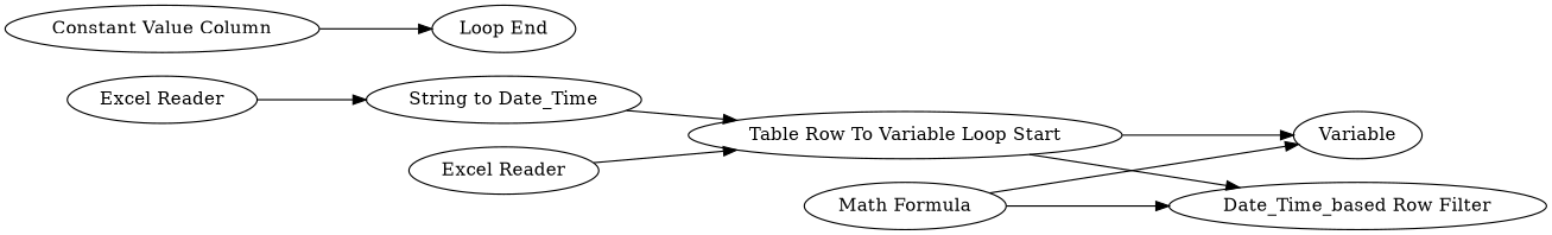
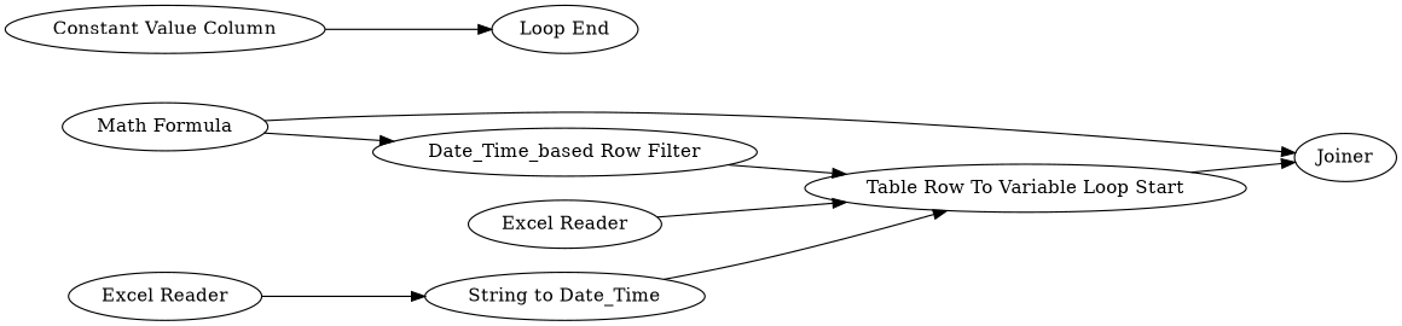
  digraph {
    rankdir=LR
    n1 [label="String to Date_Time"]
    n2 [label="Table Row To Variable Loop Start"]
    n3 [label="Math Formula"]
-   n4 [label=Variable]
+   n4 [label=Joiner]
    n5 [label="Date_Time_based Row Filter"]
    n6 [label="Loop End"]
    n7 [label="Constant Value Column"]
    n8 [label="Excel Reader"]
    n9 [label="Excel Reader"]
    n1 -> n2
    n2 -> n4
-   n2 -> n5
+   n5 -> n2
    n3 -> n4
    n3 -> n5
    n7 -> n6
    n8 -> n2
    n9 -> n1
  }
